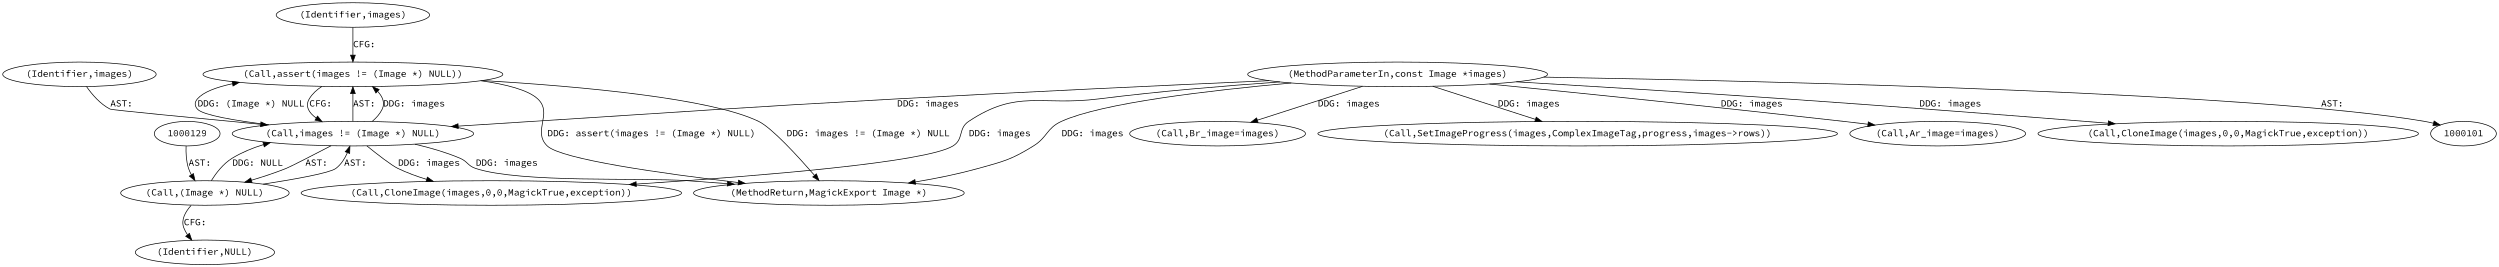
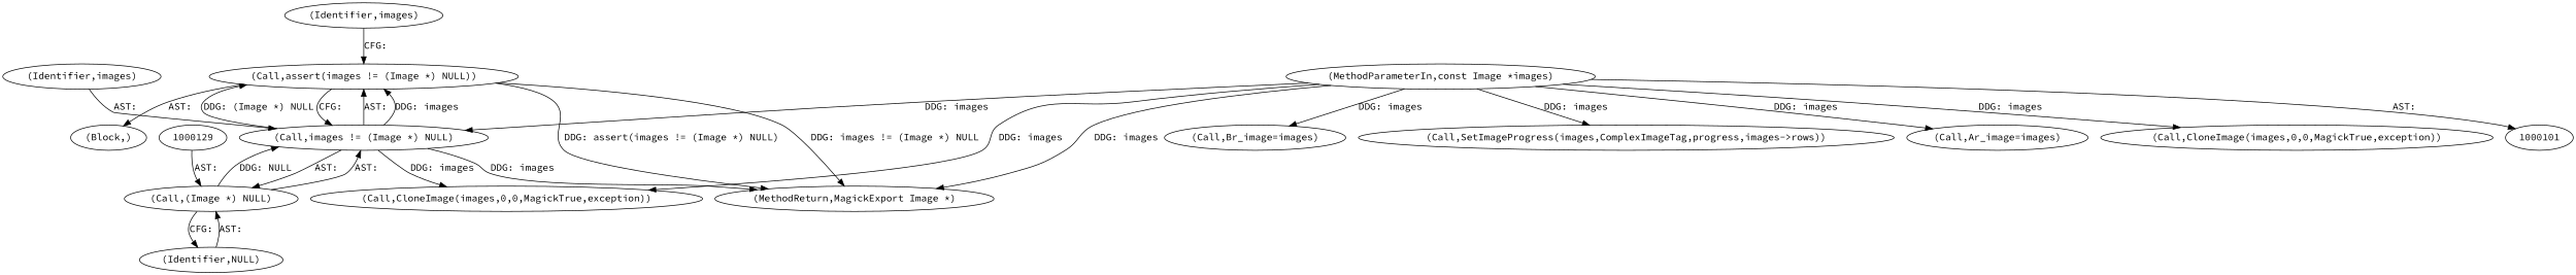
  digraph {
    fontname="Source Code Pro"
    node [fontname="Source Code Pro"]
    edge [fontname="Source Code Pro"]
    n1 [label="(Call,assert(images != (Image *) NULL))"]
    n2 [label="(Call,images != (Image *) NULL)"]
+   n3 [label="(Block,)"]
    n4 [label="(MethodReturn,MagickExport Image *)"]
    n5 [label="(Call,(Image *) NULL)"]
    n6 [label="(Call,CloneImage(images,0,0,MagickTrue,exception))"]
    n7 [label="(Identifier,NULL)"]
    n8 [label="(MethodParameterIn,const Image *images)"]
    n9 [label="(Call,Br_image=images)"]
    n10 [label="(Call,SetImageProgress(images,ComplexImageTag,progress,images->rows))"]
    n11 [label="(Call,Ar_image=images)"]
    n12 [label="(Call,CloneImage(images,0,0,MagickTrue,exception))"]
    1000101
    n14 [label="(Identifier,images)"]
    n15 [label="(Identifier,images)"]
    1000129
    n1 -> n2 [label="CFG: "]
+   n1 -> n3 [label="AST: "]
    n1 -> n4 [label="DDG: images != (Image *) NULL"]
    n1 -> n4 [label="DDG: assert(images != (Image *) NULL)"]
    n2 -> n1 [label="AST: "]
    n2 -> n1 [label="DDG: images"]
    n2 -> n1 [label="DDG: (Image *) NULL"]
    n2 -> n4 [label="DDG: images"]
    n2 -> n5 [label="AST: "]
    n2 -> n6 [label="DDG: images"]
    n5 -> n2 [label="AST: "]
    n5 -> n2 [label="DDG: NULL"]
    n5 -> n7 [label="CFG: "]
+   n7 -> n5 [label="AST: "]
    n8 -> n2 [label="DDG: images"]
    n8 -> n4 [label="DDG: images"]
    n8 -> n6 [label="DDG: images"]
    n8 -> n9 [label="DDG: images"]
    n8 -> n10 [label="DDG: images"]
    n8 -> n11 [label="DDG: images"]
    n8 -> n12 [label="DDG: images"]
    n8 -> 1000101 [label="AST: "]
    n14 -> n1 [label="CFG: "]
    n15 -> n2 [label="AST: "]
    1000129 -> n5 [label="AST: "]
  }
